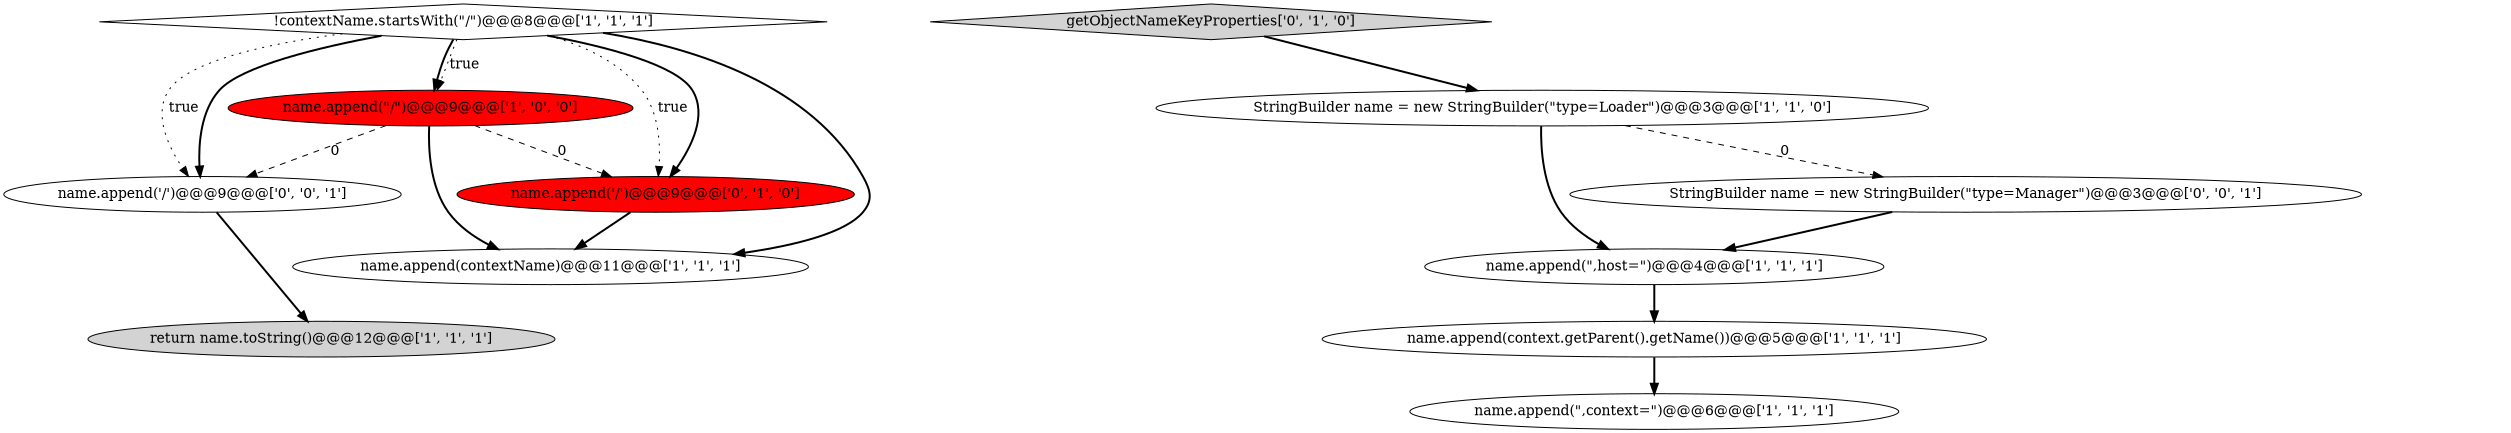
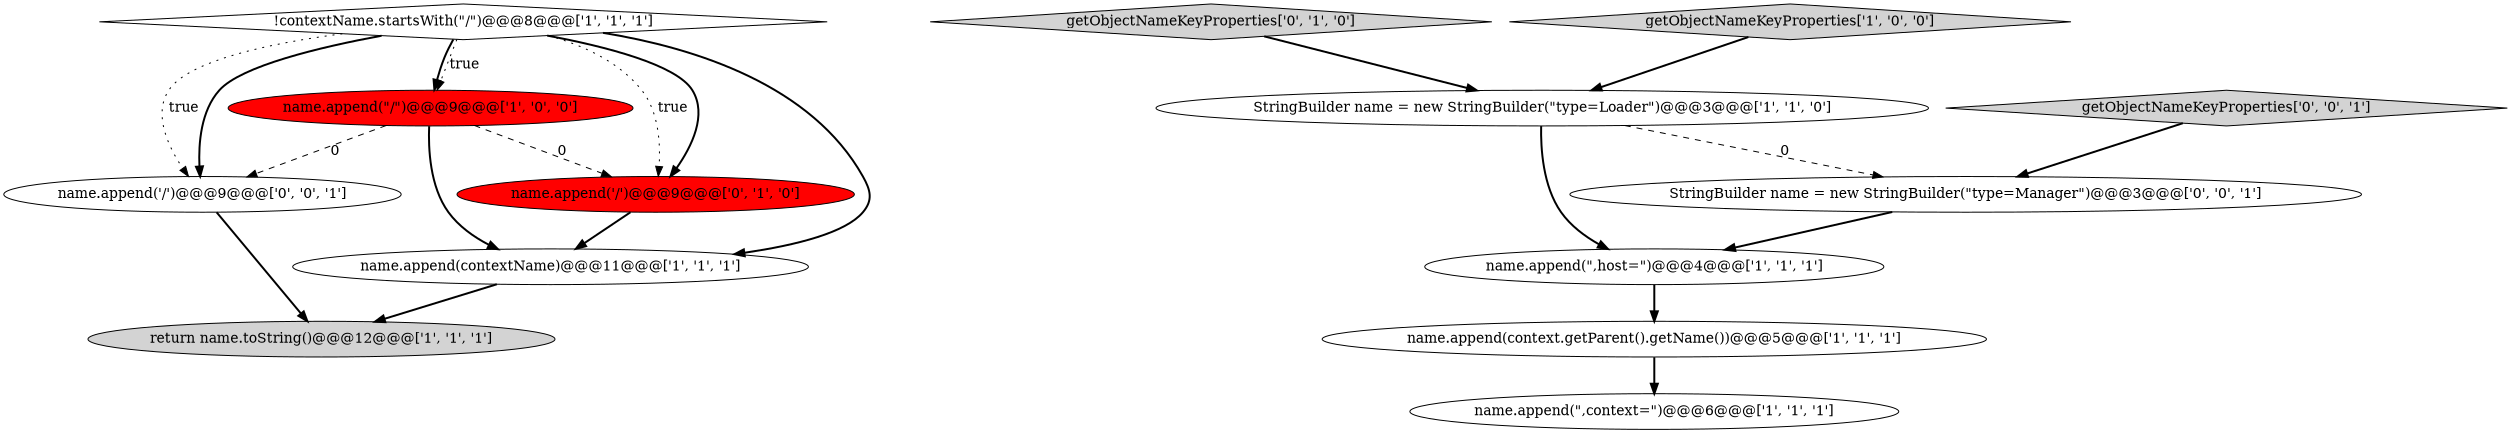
  digraph {
    node [fillcolor=white shape=ellipse style=filled]
    edge [style=bold]
    n1 [label="!contextName.startsWith(\"/\")@@@8@@@['1', '1', '1']" shape=diamond]
    n2 [label="name.append(contextName)@@@11@@@['1', '1', '1']"]
    n3 [label="name.append('/')@@@9@@@['0', '0', '1']"]
    n4 [fillcolor=red label="name.append(\"/\")@@@9@@@['1', '0', '0']"]
    n5 [fillcolor=red label="name.append('/')@@@9@@@['0', '1', '0']"]
    n6 [fillcolor=lightgray label="return name.toString()@@@12@@@['1', '1', '1']"]
    n7 [fillcolor=lightgray label="getObjectNameKeyProperties['0', '1', '0']" shape=diamond]
    n8 [label="StringBuilder name = new StringBuilder(\"type=Loader\")@@@3@@@['1', '1', '0']"]
    n9 [label="name.append(\",host=\")@@@4@@@['1', '1', '1']"]
    n10 [label="StringBuilder name = new StringBuilder(\"type=Manager\")@@@3@@@['0', '0', '1']"]
+   n11 [fillcolor=lightgray label="getObjectNameKeyProperties['1', '0', '0']" shape=diamond]
    n12 [label="name.append(context.getParent().getName())@@@5@@@['1', '1', '1']"]
    n13 [label="name.append(\",context=\")@@@6@@@['1', '1', '1']"]
+   n14 [fillcolor=lightgray label="getObjectNameKeyProperties['0', '0', '1']" shape=diamond]
    n1 -> n2
    n1 -> n3
    n1 -> n3 [label=true style=dotted]
    n1 -> n4
    n1 -> n4 [label=true style=dotted]
    n1 -> n5 [label=true style=dotted]
    n1 -> n5
+   n2 -> n6
    n3 -> n6
    n4 -> n2
    n4 -> n3 [label=0 style=dashed]
    n4 -> n5 [label=0 style=dashed]
    n5 -> n2
    n7 -> n8
    n8 -> n9
    n8 -> n10 [label=0 style=dashed]
    n9 -> n12
    n10 -> n9
+   n11 -> n8
    n12 -> n13
+   n14 -> n10
  }
